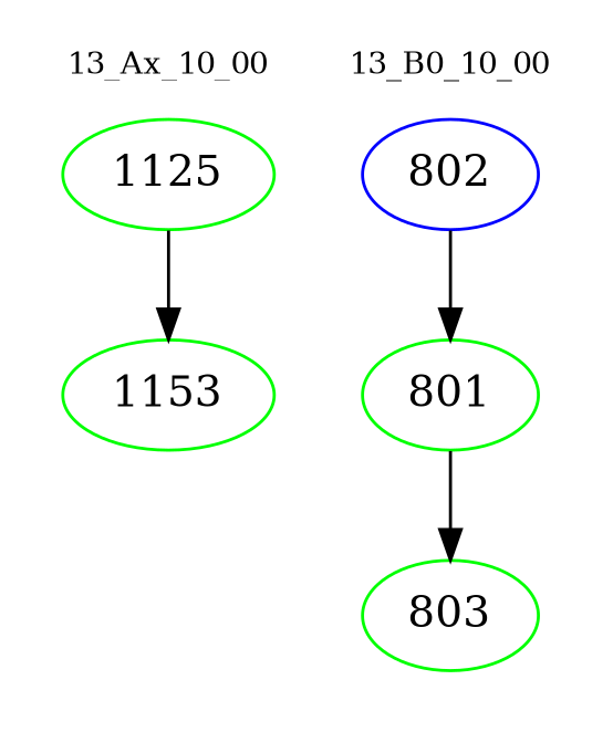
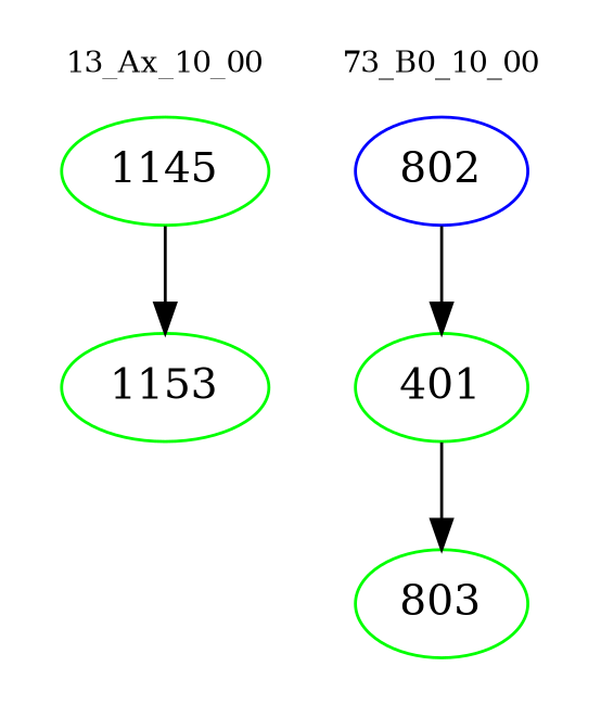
  digraph {
    fontname="DejaVu Serif"
    node [color=green fontname="DejaVu Serif"]
    edge [color=black fontname="DejaVu Serif"]
-   n1 [label=1125]
+   n1 [label=1145]
    n2 [label=1153]
    n3 [color=blue label=802]
-   n4 [label=801]
+   n4 [label=401]
    n5 [label=803]
    subgraph cluster_1 {
      color=white
      fontsize=10
      label="13_Ax_10_00"
      n1
      n2
    }
    subgraph cluster_2 {
      color=white
      fontsize=10
-     label="13_B0_10_00"
+     label="73_B0_10_00"
      n3
      n4
      n5
    }
    n1 -> n2
    n3 -> n4
    n4 -> n5
  }
